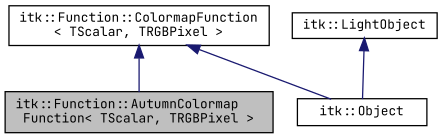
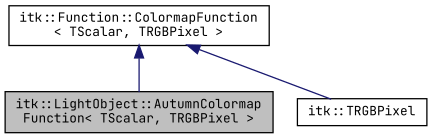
  digraph {
    fontname="JetBrains Mono"
    node [color=black fillcolor=white fontname="JetBrains Mono" fontsize=10 shape=record style=filled]
    edge [color=midnightblue dir=back fontname="JetBrains Mono" fontsize=10 labelfontname=Helvetica labelfontsize=10 style=solid]
-   n1 [fillcolor=grey75 fontcolor=black height=0.2 label="itk::Function::AutumnColormap\lFunction\< TScalar, TRGBPixel \>" width=0.4]
+   n1 [fillcolor=grey75 fontcolor=black height=0.2 label="itk::LightObject::AutumnColormap\lFunction\< TScalar, TRGBPixel \>" width=0.4]
    n2 [height=0.2 label="itk::Function::ColormapFunction\l\< TScalar, TRGBPixel \>" width=0.4]
-   n3 [height=0.2 label="itk::Object" width=0.4]
-   n4 [height=0.2 label="itk::LightObject" width=0.4]
+   n3 [height=0.2 label="itk::TRGBPixel" width=0.4]
    n2 -> n1
    n2 -> n3
-   n4 -> n3
  }
